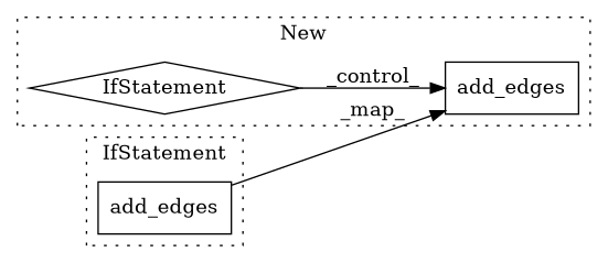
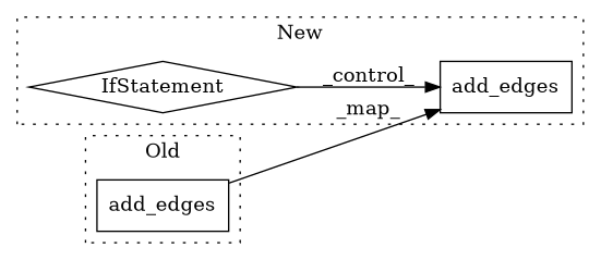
  digraph {
    rankdir=LR
    node [a=32 l="10,1" shape=box]
    n1 [label=add_edges s="1990,2019"]
    n2 [a=25 l="4,2" label=IfStatement s="1960,1978" shape=diamond]
    n3 [label=add_edges s="1962,1991"]
    subgraph cluster_1 {
      label=New
      style=dotted
      n1
      n2
    }
    subgraph cluster_2 {
-     label=IfStatement
+     label=Old
      style=dotted
      n3
    }
    n2 -> n1 [label=_control_]
    n3 -> n1 [label=_map_]
  }
